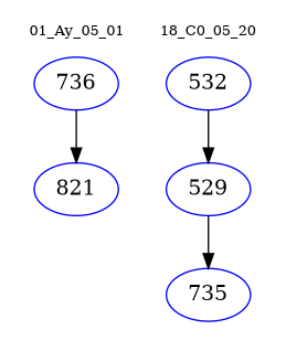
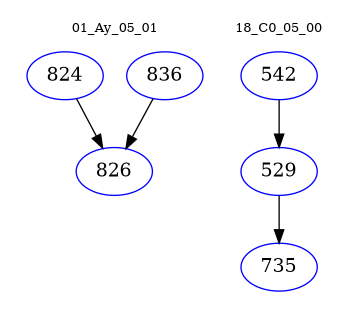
  digraph {
    node [color=blue]
    edge [color=black]
-   n1 [label=736]
-   n3 [label=821]
-   n4 [label=532]
+   n1 [label=836]
+   n2 [label=824]
+   n3 [label=826]
+   n4 [label=542]
    n5 [label=529]
    n6 [label=735]
    subgraph cluster_1 {
      color=white
      fontsize=10
      label="01_Ay_05_01"
      n1
+     n2
      n3
    }
    subgraph cluster_2 {
      color=white
      fontsize=10
-     label="18_C0_05_20"
+     label="18_C0_05_00"
      n4
      n5
      n6
    }
    n1 -> n3
+   n2 -> n3
    n4 -> n5
    n5 -> n6
  }
